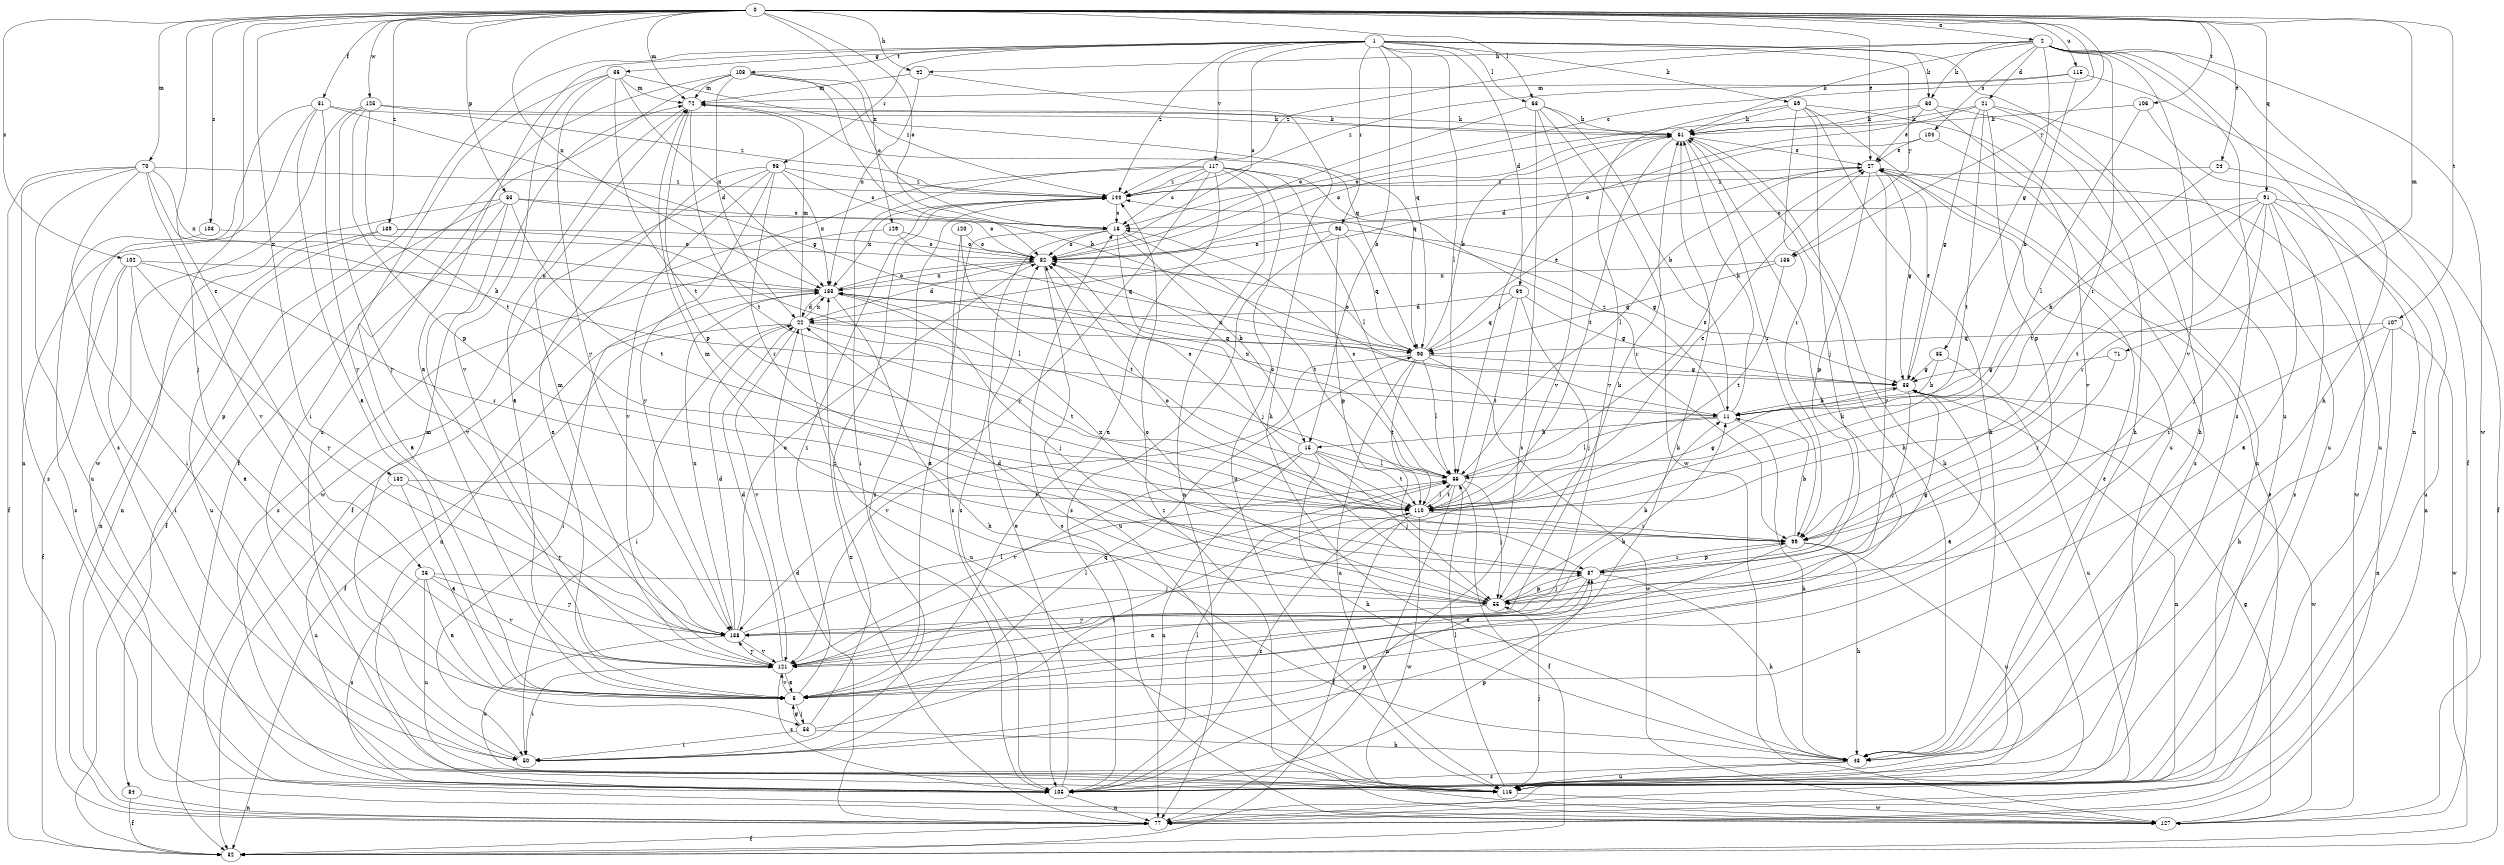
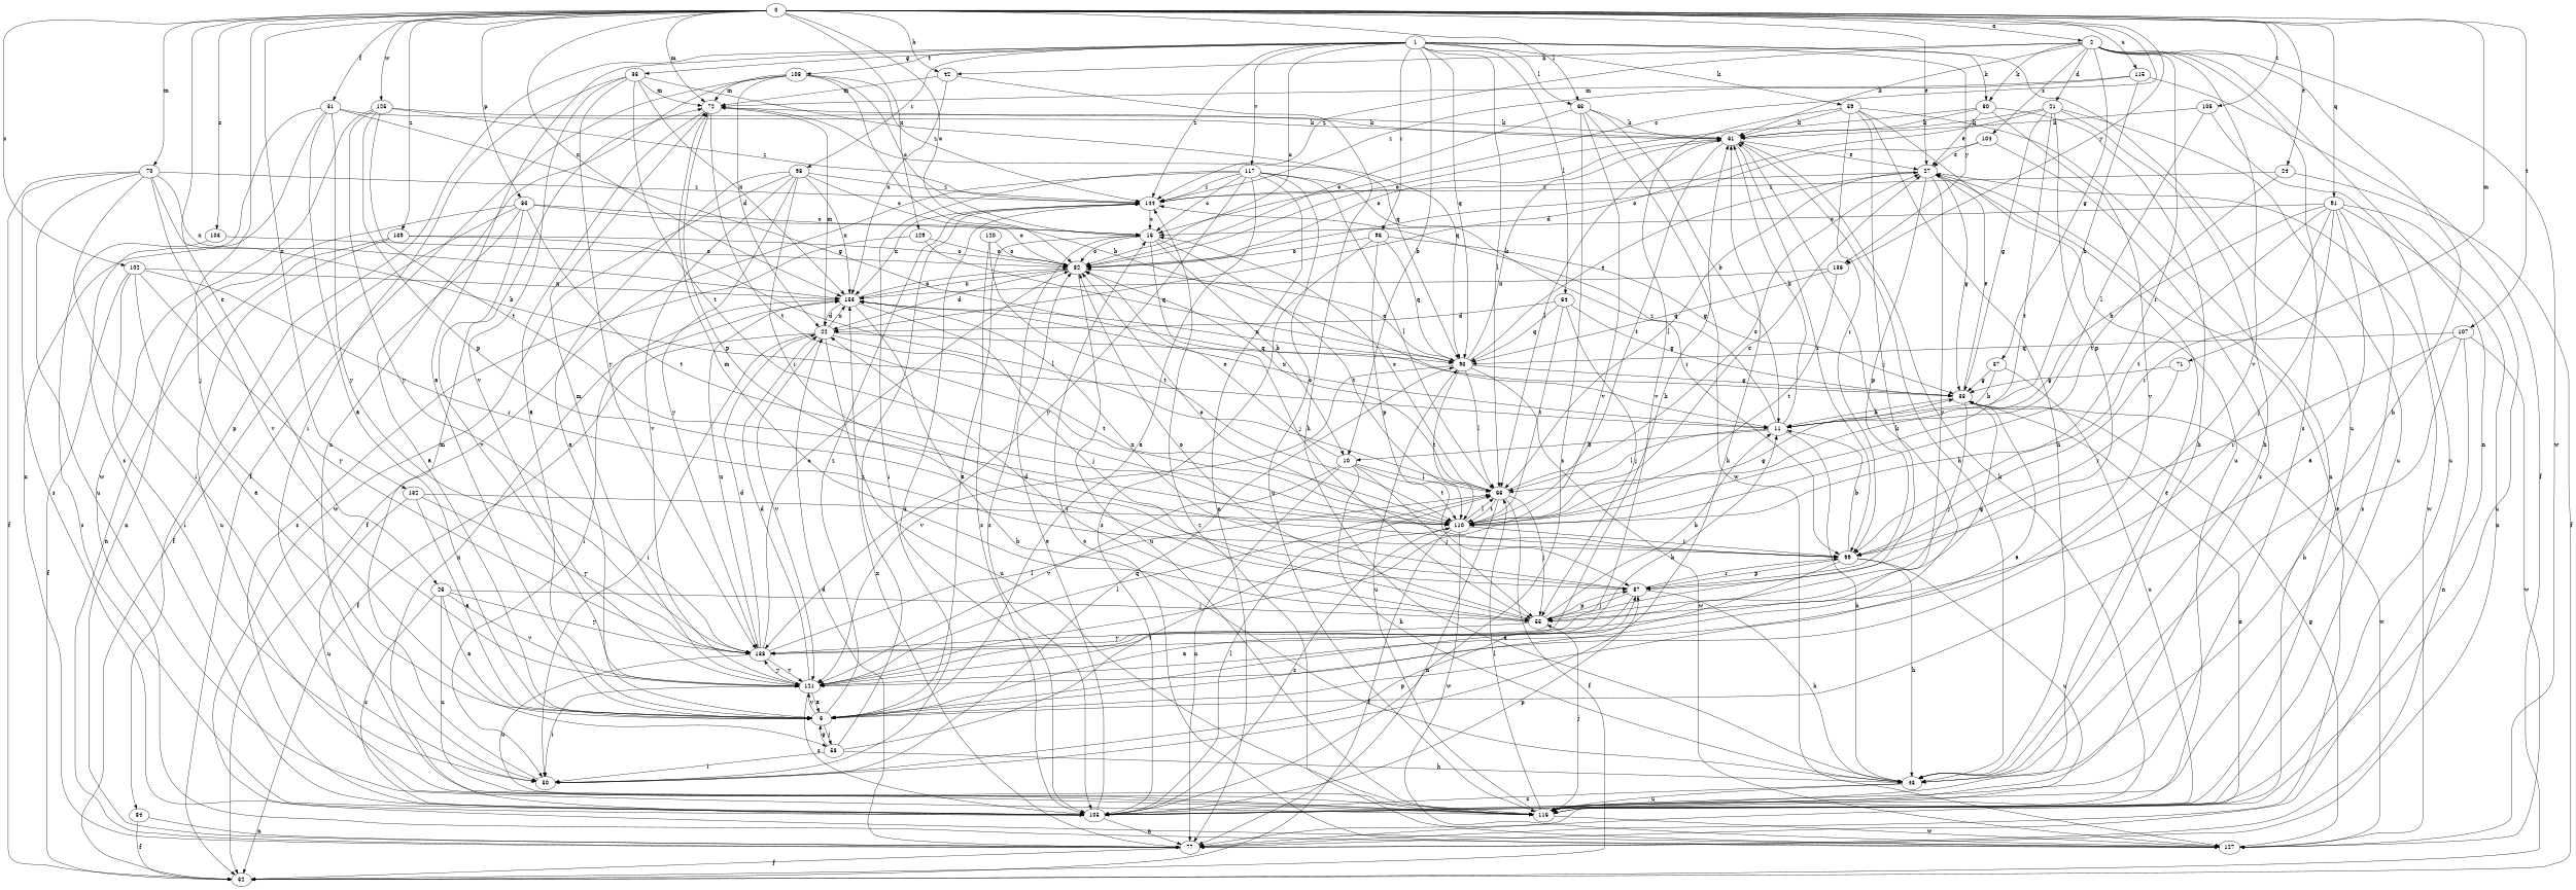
  strict digraph {
    0
    2
    16
    24
    26
    27
    31
    42
    53
    63
    70
    71
    72
    82
    83
    91
    102
    103
    106
    107
    115
    125
    129
    132
    133
    136
    139
    60
    144
    21
-   37 [label=35]
+   37
    43
    61
    77
    99
    104
    105
    121
    127
    6
-   10 [label=15]
+   10
    55
    110
    32
    116
    138
    66
    38
    87
    50
    11
    93
    22
    1
    36
    59
    64
    84
    96
    98
    108
    117
    120
    0 -> 2 [label=a]
    0 -> 16 [label=c]
    0 -> 24 [label=e]
    0 -> 26 [label=e]
    0 -> 27 [label=e]
    0 -> 31 [label=f]
    0 -> 42 [label=h]
    0 -> 53 [label=j]
    0 -> 63 [label=l]
    0 -> 70 [label=m]
    0 -> 71 [label=m]
    0 -> 72 [label=m]
    0 -> 82 [label=o]
    0 -> 83 [label=p]
    0 -> 91 [label=q]
    0 -> 102 [label=s]
    0 -> 103 [label=s]
    0 -> 106 [label=t]
    0 -> 107 [label=t]
    0 -> 115 [label=u]
    0 -> 125 [label=w]
    0 -> 129 [label=x]
    0 -> 132 [label=x]
    0 -> 133 [label=x]
    0 -> 136 [label=y]
    0 -> 139 [label=z]
    2 -> 42 [label=h]
    2 -> 60 [label=k]
    2 -> 144 [label=z]
    2 -> 21 [label=d]
    2 -> 37 [label=g]
    2 -> 43 [label=h]
    2 -> 61 [label=k]
    2 -> 77 [label=n]
    2 -> 99 [label=r]
    2 -> 104 [label=s]
    2 -> 105 [label=s]
    2 -> 121 [label=v]
    2 -> 127 [label=w]
    16 -> 82 [label=o]
    16 -> 105 [label=s]
    16 -> 6 [label=a]
    16 -> 10 [label=b]
    16 -> 55 [label=j]
    16 -> 110 [label=t]
    24 -> 144 [label=z]
    24 -> 110 [label=t]
    24 -> 32 [label=f]
    26 -> 105 [label=s]
    26 -> 121 [label=v]
    26 -> 6 [label=a]
    26 -> 55 [label=j]
    26 -> 116 [label=u]
    26 -> 138 [label=y]
    27 -> 144 [label=z]
    27 -> 127 [label=w]
    27 -> 138 [label=y]
    27 -> 66 [label=l]
    27 -> 38 [label=g]
    27 -> 87 [label=p]
    31 -> 61 [label=k]
    31 -> 77 [label=n]
    31 -> 105 [label=s]
    31 -> 6 [label=a]
    31 -> 138 [label=y]
    31 -> 38 [label=g]
    42 -> 72 [label=m]
    42 -> 133 [label=x]
    42 -> 43 [label=h]
    53 -> 144 [label=z]
    53 -> 43 [label=h]
    53 -> 6 [label=g]
    53 -> 110 [label=t]
    53 -> 50 [label=i]
    63 -> 82 [label=o]
    63 -> 61 [label=k]
    63 -> 105 [label=s]
    63 -> 121 [label=v]
    63 -> 127 [label=w]
    63 -> 11 [label=b]
    70 -> 133 [label=x]
    70 -> 144 [label=z]
    70 -> 105 [label=s]
    70 -> 121 [label=v]
    70 -> 32 [label=f]
    70 -> 116 [label=u]
    70 -> 50 [label=i]
    70 -> 11 [label=b]
    71 -> 99 [label=r]
    71 -> 38 [label=g]
    72 -> 61 [label=k]
    72 -> 6 [label=a]
    72 -> 110 [label=t]
    72 -> 87 [label=p]
    72 -> 93 [label=q]
    82 -> 133 [label=x]
    82 -> 116 [label=u]
    82 -> 22 [label=d]
    83 -> 16 [label=c]
    83 -> 82 [label=o]
    83 -> 77 [label=n]
    83 -> 121 [label=v]
    83 -> 6 [label=a]
    83 -> 110 [label=t]
    83 -> 32 [label=f]
    91 -> 16 [label=c]
    91 -> 77 [label=n]
    91 -> 99 [label=r]
    91 -> 105 [label=s]
    91 -> 6 [label=a]
    91 -> 55 [label=j]
    91 -> 110 [label=t]
    91 -> 116 [label=u]
    91 -> 11 [label=b]
    102 -> 133 [label=x]
    102 -> 99 [label=r]
    102 -> 6 [label=a]
    102 -> 32 [label=f]
    102 -> 138 [label=y]
    102 -> 50 [label=i]
    103 -> 82 [label=o]
    103 -> 105 [label=s]
    106 -> 61 [label=k]
    106 -> 116 [label=u]
    106 -> 66 [label=l]
    107 -> 43 [label=h]
    107 -> 77 [label=n]
    107 -> 99 [label=r]
    107 -> 127 [label=w]
    107 -> 93 [label=q]
    115 -> 72 [label=m]
    115 -> 144 [label=z]
    115 -> 32 [label=f]
    115 -> 11 [label=b]
    125 -> 144 [label=z]
    125 -> 61 [label=k]
    125 -> 127 [label=w]
    125 -> 110 [label=t]
    125 -> 138 [label=y]
    125 -> 87 [label=p]
    129 -> 82 [label=o]
    129 -> 105 [label=s]
    129 -> 93 [label=q]
    132 -> 6 [label=a]
    132 -> 110 [label=t]
    132 -> 116 [label=u]
    132 -> 138 [label=y]
    133 -> 82 [label=o]
    133 -> 43 [label=h]
    133 -> 55 [label=j]
    133 -> 50 [label=i]
    133 -> 22 [label=d]
    136 -> 133 [label=x]
    136 -> 110 [label=t]
    136 -> 93 [label=q]
    139 -> 82 [label=o]
    139 -> 77 [label=n]
    139 -> 116 [label=u]
    139 -> 66 [label=l]
    60 -> 27 [label=e]
    60 -> 82 [label=o]
    60 -> 43 [label=h]
    60 -> 61 [label=k]
    60 -> 121 [label=v]
    144 -> 16 [label=c]
    144 -> 133 [label=x]
    144 -> 105 [label=s]
    21 -> 43 [label=h]
    21 -> 61 [label=k]
    21 -> 110 [label=t]
    21 -> 116 [label=u]
    21 -> 38 [label=g]
    21 -> 87 [label=p]
    21 -> 22 [label=d]
    37 -> 116 [label=u]
    37 -> 38 [label=g]
    37 -> 11 [label=b]
    43 -> 105 [label=s]
    43 -> 116 [label=u]
    61 -> 27 [label=e]
    61 -> 82 [label=o]
    61 -> 43 [label=h]
    61 -> 99 [label=r]
    61 -> 110 [label=t]
    61 -> 66 [label=l]
    77 -> 27 [label=e]
    77 -> 133 [label=x]
    77 -> 32 [label=f]
    77 -> 22 [label=d]
    99 -> 82 [label=o]
    99 -> 43 [label=h]
    99 -> 6 [label=a]
    99 -> 116 [label=u]
    99 -> 87 [label=p]
    99 -> 11 [label=b]
    104 -> 27 [label=e]
    104 -> 82 [label=o]
    104 -> 105 [label=s]
    105 -> 27 [label=e]
    105 -> 82 [label=o]
    105 -> 133 [label=x]
    105 -> 77 [label=n]
    105 -> 66 [label=l]
    105 -> 87 [label=p]
    121 -> 72 [label=m]
    121 -> 105 [label=s]
    121 -> 6 [label=a]
    121 -> 138 [label=y]
    121 -> 66 [label=l]
    121 -> 50 [label=i]
    121 -> 11 [label=b]
    121 -> 22 [label=d]
    127 -> 16 [label=c]
    127 -> 144 [label=z]
    127 -> 38 [label=g]
    6 -> 53 [label=j]
    6 -> 144 [label=z]
    6 -> 61 [label=k]
    6 -> 121 [label=v]
    10 -> 82 [label=o]
    10 -> 43 [label=h]
    10 -> 77 [label=n]
    10 -> 121 [label=v]
    10 -> 55 [label=j]
    10 -> 110 [label=t]
    10 -> 66 [label=l]
    55 -> 72 [label=m]
    55 -> 82 [label=o]
    55 -> 138 [label=y]
    55 -> 38 [label=g]
    55 -> 87 [label=p]
    55 -> 11 [label=b]
    55 -> 22 [label=d]
    110 -> 27 [label=e]
    110 -> 99 [label=r]
    110 -> 105 [label=s]
    110 -> 127 [label=w]
    110 -> 32 [label=f]
    110 -> 66 [label=l]
    110 -> 38 [label=g]
    116 -> 61 [label=k]
    116 -> 127 [label=w]
    116 -> 55 [label=j]
    116 -> 66 [label=l]
    138 -> 82 [label=o]
    138 -> 133 [label=x]
    138 -> 61 [label=k]
    138 -> 121 [label=v]
    138 -> 116 [label=u]
    138 -> 66 [label=l]
    138 -> 22 [label=d]
    66 -> 16 [label=c]
    66 -> 27 [label=e]
    66 -> 82 [label=o]
    66 -> 77 [label=n]
    66 -> 55 [label=j]
    66 -> 110 [label=t]
    66 -> 32 [label=f]
    38 -> 27 [label=e]
    38 -> 77 [label=n]
    38 -> 127 [label=w]
    38 -> 6 [label=a]
    38 -> 55 [label=j]
    38 -> 11 [label=b]
    87 -> 133 [label=x]
    87 -> 43 [label=h]
    87 -> 99 [label=r]
    87 -> 6 [label=a]
    87 -> 55 [label=j]
    50 -> 72 [label=m]
    50 -> 61 [label=k]
    50 -> 87 [label=p]
    50 -> 93 [label=q]
    11 -> 133 [label=x]
    11 -> 144 [label=z]
    11 -> 43 [label=h]
    11 -> 61 [label=k]
    11 -> 10 [label=b]
    11 -> 66 [label=l]
    93 -> 27 [label=e]
    93 -> 82 [label=o]
    93 -> 133 [label=x]
    93 -> 61 [label=k]
    93 -> 121 [label=v]
    93 -> 127 [label=w]
    93 -> 110 [label=t]
-   93 -> 116 [label=u]
+   116 -> 93 [label=u]
    93 -> 66 [label=l]
    93 -> 38 [label=g]
    22 -> 72 [label=m]
    22 -> 133 [label=x]
    22 -> 121 [label=v]
    22 -> 110 [label=t]
    22 -> 32 [label=f]
    22 -> 116 [label=u]
    22 -> 50 [label=i]
    22 -> 93 [label=q]
    1 -> 63 [label=l]
    1 -> 82 [label=o]
    1 -> 136 [label=y]
    1 -> 60 [label=k]
    1 -> 144 [label=z]
    1 -> 6 [label=a]
    1 -> 10 [label=b]
    1 -> 116 [label=u]
    1 -> 66 [label=l]
    1 -> 93 [label=q]
    1 -> 36 [label=g]
    1 -> 59 [label=k]
-   1 -> 64 [label=d]
+   1 -> 64 [label=l]
    1 -> 84 [label=p]
    1 -> 96 [label=r]
    1 -> 98 [label=r]
    1 -> 108 [label=t]
    1 -> 117 [label=v]
    36 -> 72 [label=m]
    36 -> 133 [label=x]
    36 -> 121 [label=v]
    36 -> 110 [label=t]
    36 -> 138 [label=y]
    36 -> 50 [label=i]
    36 -> 93 [label=q]
    59 -> 43 [label=h]
    59 -> 61 [label=k]
    59 -> 77 [label=n]
    59 -> 99 [label=r]
    59 -> 121 [label=v]
    59 -> 55 [label=j]
    59 -> 116 [label=u]
    64 -> 55 [label=j]
    64 -> 110 [label=t]
    64 -> 38 [label=g]
    64 -> 93 [label=q]
    64 -> 22 [label=d]
    84 -> 77 [label=n]
    84 -> 32 [label=f]
    96 -> 82 [label=o]
    96 -> 105 [label=s]
    96 -> 38 [label=g]
    96 -> 87 [label=p]
    96 -> 93 [label=q]
    98 -> 16 [label=c]
    98 -> 133 [label=x]
    98 -> 144 [label=z]
    98 -> 99 [label=r]
    98 -> 121 [label=v]
    98 -> 127 [label=w]
    98 -> 6 [label=a]
    98 -> 138 [label=y]
    108 -> 16 [label=c]
    108 -> 72 [label=m]
    108 -> 144 [label=z]
    108 -> 32 [label=f]
    108 -> 116 [label=u]
    108 -> 11 [label=b]
    108 -> 22 [label=d]
    117 -> 16 [label=c]
    117 -> 144 [label=z]
    117 -> 77 [label=n]
    117 -> 99 [label=r]
    117 -> 6 [label=a]
    117 -> 32 [label=f]
    117 -> 116 [label=u]
    117 -> 138 [label=y]
    117 -> 66 [label=l]
    117 -> 50 [label=i]
    120 -> 82 [label=o]
    120 -> 105 [label=s]
    120 -> 110 [label=t]
  }
